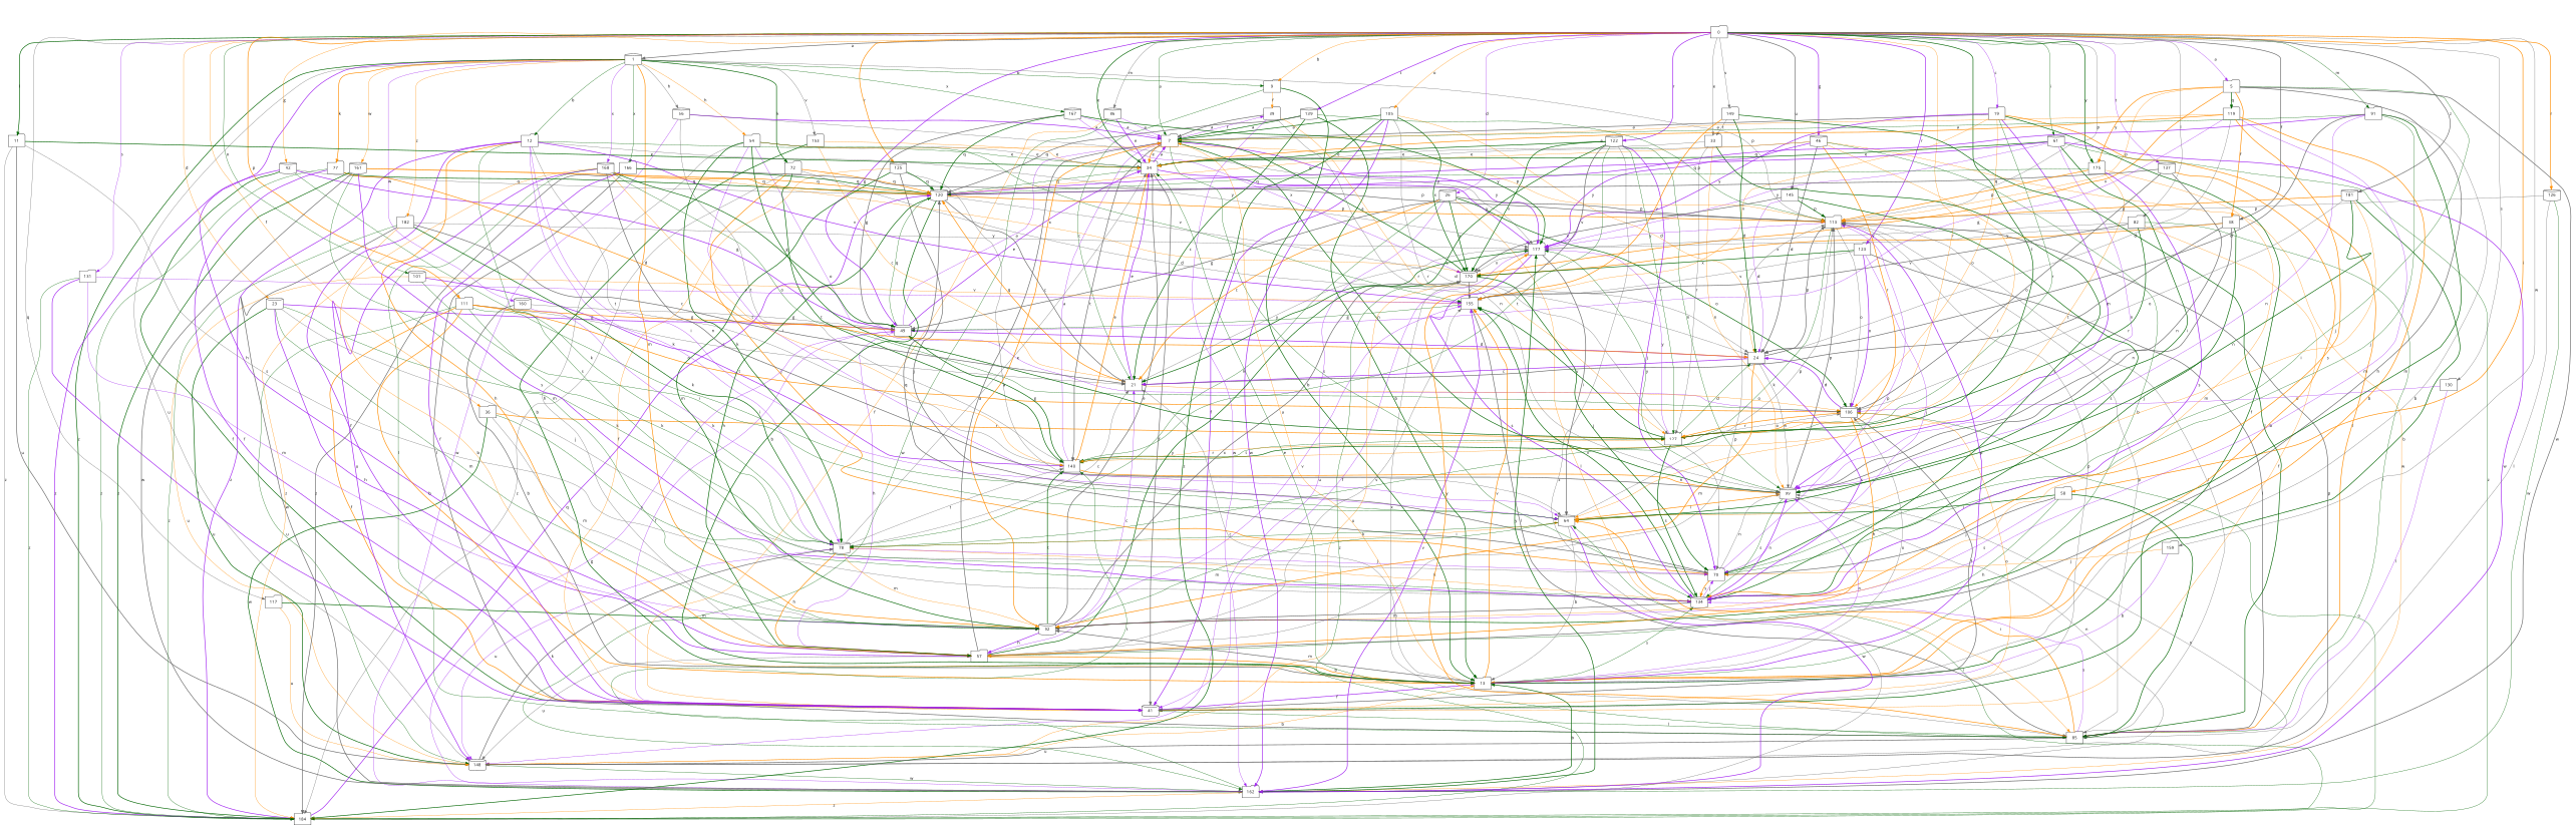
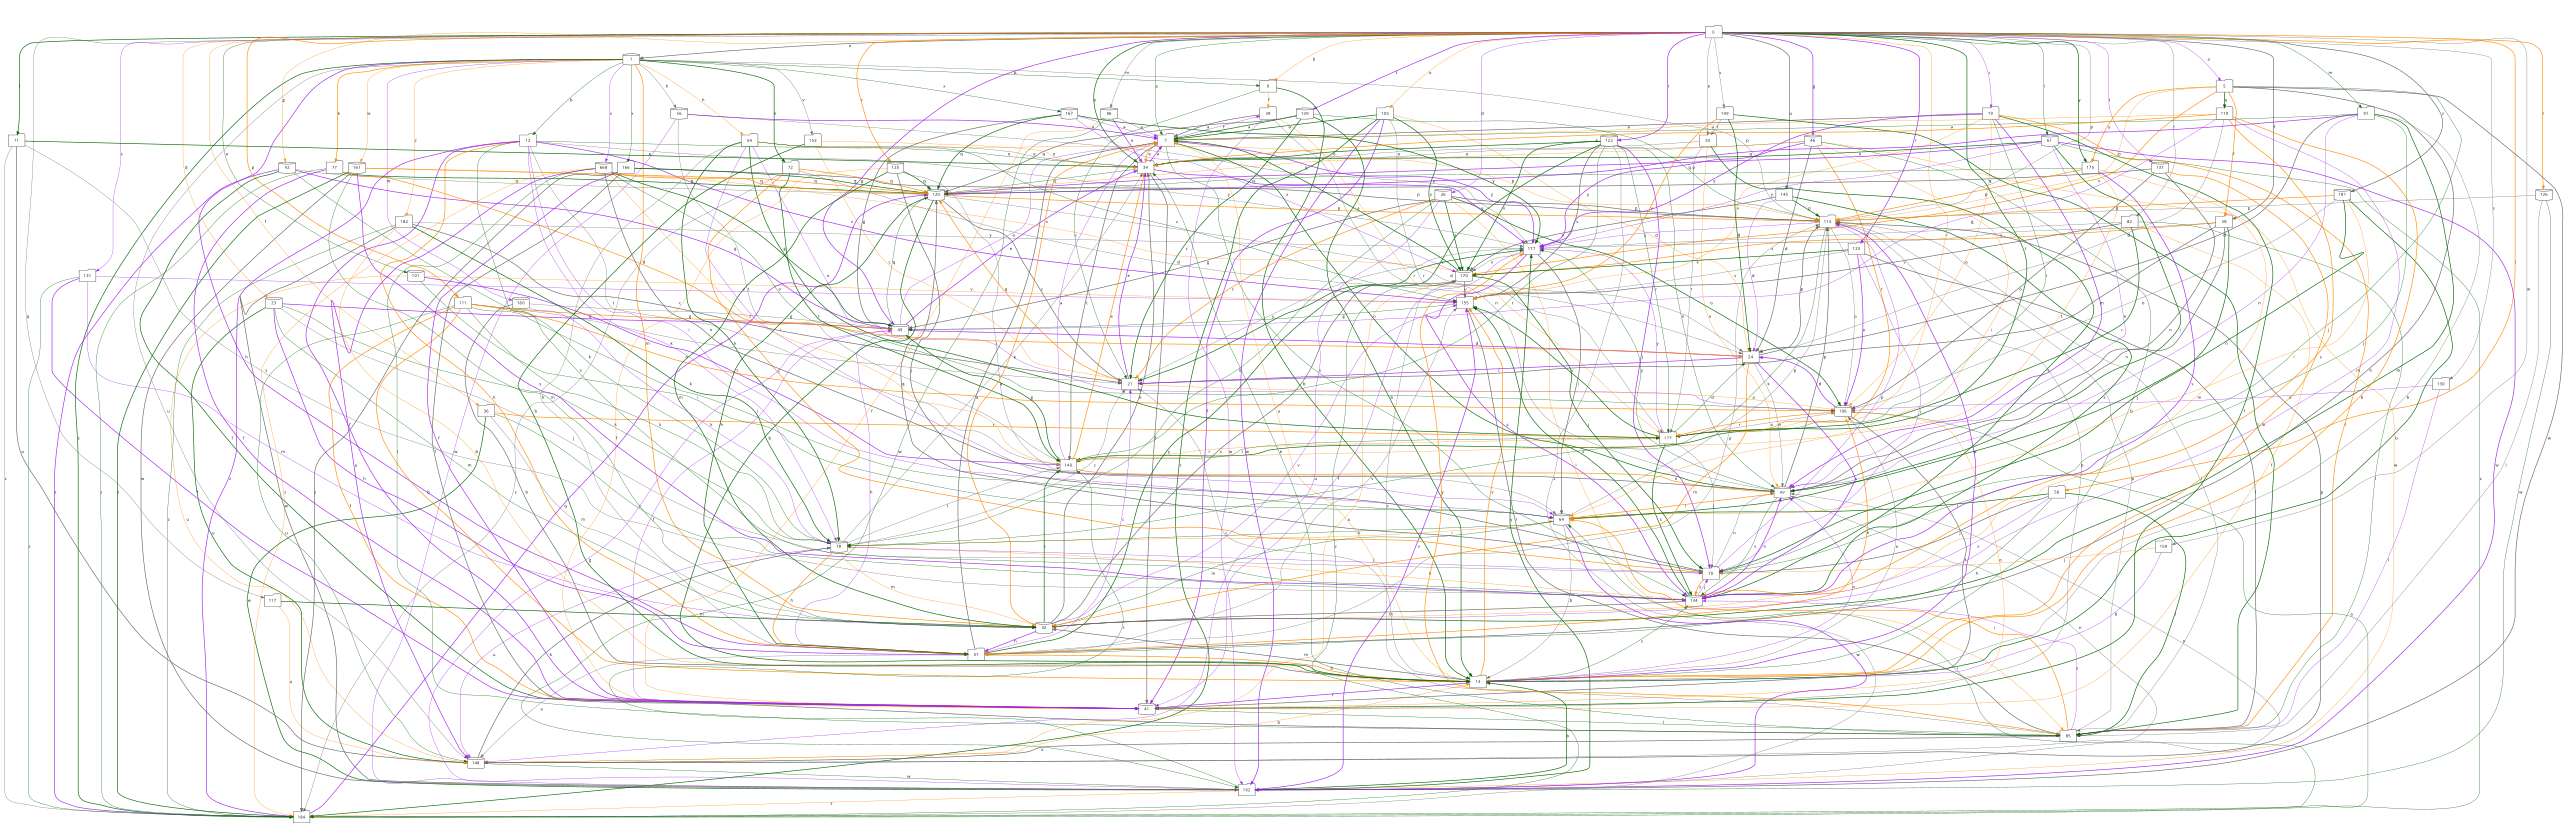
  strict digraph {
    fontname="Open Sans"
    node [fontname="Open Sans" shape=folder]
    edge [color=darkgreen fontname="Open Sans" style=solid]
    1 [shape=cylinder]
    0
    5
    7
    9
    19
    23 [shape=cylinder]
    26 [shape=cylinder]
    33
    34
    36
    38
    42 [shape=cylinder]
    46 [shape=cylinder]
    49 [shape=cylinder]
    58
    61 [shape=cylinder]
    n18 [label=11]
    82
    86 [shape=cylinder]
    91
    101 [shape=cylinder]
    105
    111
    113
    117
    122 [shape=cylinder]
    123
    125 [shape=cylinder]
    126 [shape=cylinder]
    127
    130
    131
    137 [shape=cylinder]
    139 [shape=cylinder]
    140
    145
    149
    159
    175
    181 [shape=cylinder]
    12
    54
    56 [shape=cylinder]
    57
    72
    77
    92 [shape=cylinder]
    148 [shape=cylinder]
    153
    160 [shape=cylinder]
    161 [shape=cylinder]
    166
    167 [shape=cylinder]
-   168 [shape=cylinder]
+   168 [shape=cylinder label=668]
    182
    184
    70
    119
    162
    170 [shape=cylinder]
    39
    99 [shape=cylinder]
    134 [shape=cylinder]
    177
    13
    21
    41 [shape=cylinder]
    155
    106 [shape=cylinder]
    85
    78 [shape=cylinder]
    120 [shape=cylinder]
    64 [shape=cylinder]
    n75 [label=24]
    1 -> 9 [label=b]
    1 -> 113 [color=gray40 label=p]
    1 -> 12 [label=b]
    1 -> 54 [color=darkorange label=h]
    1 -> 56 [color=gray40 label=h]
    1 -> 57 [color=purple label=h style=bold]
    1 -> 72 [label=k style=bold]
    1 -> 77 [color=darkorange label=k style=bold]
    1 -> 92 [color=darkorange label=m style=bold]
    1 -> 148 [color=gray40 label=u]
    1 -> 153 [color=gray40 label=v]
    1 -> 160 [color=purple label=w]
    1 -> 161 [color=darkorange label=w]
    1 -> 166 [label=x]
    1 -> 167 [label=x]
    1 -> 168 [color=purple label=x]
    1 -> 182 [color=darkorange label=z]
    1 -> 184 [label=z style=bold]
    0 -> 1 [color=gray40 label=a style=bold]
    0 -> 5 [color=purple label=a]
    0 -> 7 [label=a]
    0 -> 9 [color=darkorange label=b]
    0 -> 19 [color=purple label=c]
    0 -> 23 [color=darkorange label=d]
    0 -> 26 [color=purple label=d]
    0 -> 33 [color=gray40 label=e]
    0 -> 34 [label=e style=bold]
    0 -> 36 [color=darkorange label=f]
    0 -> 38 [color=gray40 label=f style=bold]
    0 -> 42 [color=darkorange label=g]
    0 -> 46 [color=purple label=g style=bold]
    0 -> 49 [color=purple label=g style=bold]
    0 -> 58 [color=darkorange label=i style=bold]
    0 -> 61 [label=i]
    0 -> n18 [label=l style=bold]
    0 -> 82 [color=gray40 label=l]
    0 -> 86 [color=gray40 label=m]
    0 -> 91 [label=m]
    0 -> 101 [label=o]
    0 -> 105 [color=darkorange label=o]
    0 -> 111 [color=darkorange label=p style=bold]
    0 -> 113 [color=gray40 label=p]
    0 -> 117 [color=gray40 label=q]
    0 -> 122 [color=purple label=r style=bold]
    0 -> 123 [color=purple label=r style=bold]
    0 -> 125 [color=darkorange label=r style=bold]
    0 -> 126 [color=darkorange label=r style=bold]
    0 -> 127 [color=darkorange label=r]
    0 -> 130 [color=gray40 label=s]
    0 -> 131 [color=purple label=s]
    0 -> 137 [color=purple label=t]
    0 -> 139 [color=purple label=t style=bold]
    0 -> 140 [label=t style=bold]
    0 -> 145 [color=gray40 label=u style=bold]
    0 -> 149 [color=gray40 label=v]
    0 -> 159 [color=gray40 label=w]
    0 -> 175 [label=y style=bold]
    0 -> 181 [color=gray40 label=z style=bold]
    5 -> 38 [color=darkorange label=f style=bold]
    5 -> 113 [color=darkorange label=p]
    5 -> 175 [color=darkorange label=y style=bold]
    5 -> 57 [color=gray40 label=h style=bold]
    5 -> 70 [label=j]
    5 -> 119 [label=q style=bold]
    5 -> 162 [color=gray40 label=w style=bold]
    5 -> 170 [color=darkorange label=x style=bold]
    7 -> 34 [color=darkorange label=e style=bold]
    7 -> 140 [color=gray40 label=t style=bold]
    7 -> 39 [color=purple label=f]
    7 -> 99 [label=n style=bold]
    7 -> 134 [label=s]
    7 -> 177 [color=purple label=y style=bold]
    9 -> 39 [color=darkorange label=f]
    9 -> 13 [label=b style=bold]
    9 -> 21 [label=c]
    19 -> 7 [color=gray40 label=a style=bold]
    19 -> 127 [label=r]
    19 -> 99 [color=purple label=n style=bold]
    19 -> 177 [color=purple label=y style=bold]
    19 -> 41 [label=f style=bold]
    19 -> 155 [color=darkorange label=v]
    19 -> 106 [color=darkorange label=o]
    19 -> 85 [color=darkorange label=l style=bold]
    23 -> 49 [color=purple label=g style=bold]
    23 -> 57 [color=purple label=h style=bold]
    23 -> 92 [label=m]
    23 -> 148 [label=u style=bold]
    23 -> 70 [color=gray40 label=j]
    23 -> 78 [label=k]
    26 -> 49 [color=gray40 label=g style=bold]
    26 -> 113 [color=gray40 label=p style=bold]
    26 -> 148 [color=purple label=u]
    26 -> 170 [label=x style=bold]
    26 -> 21 [color=darkorange label=c style=bold]
    26 -> 106 [label=o style=bold]
    26 -> 85 [color=darkorange label=l]
    26 -> 78 [label=k]
    33 -> 34 [color=gray40 label=e]
    33 -> 127 [color=gray40 label=r]
    33 -> 99 [color=darkorange label=n]
    33 -> 134 [label=s style=bold]
    34 -> 7 [color=purple label=a style=bold]
    34 -> 177 [color=purple label=y style=bold]
    34 -> 41 [color=gray40 label=f style=bold]
    34 -> 120 [label=q]
    36 -> 127 [color=darkorange label=r style=bold]
    36 -> 92 [color=gray40 label=m]
    36 -> 162 [label=w style=bold]
    36 -> 134 [label=s]
    38 -> 70 [label=j style=bold]
    38 -> 170 [color=darkorange label=x style=bold]
    38 -> 99 [color=gray40 label=n style=bold]
    38 -> 177 [color=gray40 label=y]
    38 -> 21 [color=gray40 label=c style=bold]
    42 -> 49 [color=purple label=g style=bold]
    42 -> 184 [color=purple label=z style=bold]
    42 -> 41 [label=f style=bold]
    42 -> 78 [label=k]
    42 -> 120 [color=gray40 label=q]
    46 -> 34 [color=gray40 label=e]
    46 -> 127 [color=darkorange label=r style=bold]
    46 -> 162 [color=darkorange label=w]
    46 -> 177 [color=purple label=y style=bold]
    46 -> 13 [label=b]
    46 -> 120 [color=darkorange label=q]
    46 -> 64 [color=darkorange label=i]
    46 -> n75 [color=gray40 label=d style=bold]
    49 -> 7 [color=purple label=a]
    49 -> 34 [color=purple label=e style=bold]
    49 -> 57 [color=purple label=h]
    49 -> 41 [color=purple label=f]
    49 -> 120 [label=q]
    49 -> n75 [color=purple label=d style=bold]
    58 -> 57 [label=h]
    58 -> 70 [color=gray40 label=j style=bold]
    58 -> 134 [color=purple label=s]
    58 -> 85 [label=l style=bold]
    58 -> 64 [label=i style=bold]
    61 -> 34 [label=e style=bold]
    61 -> 184 [label=z]
    61 -> 162 [color=purple label=w style=bold]
    61 -> 99 [color=purple label=n]
    61 -> 177 [color=purple label=y]
    61 -> 120 [color=purple label=q style=bold]
    61 -> 64 [label=i style=bold]
    n18 -> 34 [label=e style=bold]
    n18 -> 148 [color=gray40 label=u style=bold]
    n18 -> 184 [color=gray40 label=z]
    n18 -> 134 [color=gray40 label=s]
    82 -> 127 [label=r style=bold]
    82 -> 177 [color=gray40 label=y]
    82 -> 41 [color=darkorange label=f]
    82 -> 155 [color=gray40 label=v style=bold]
    82 -> 85 [label=l]
    86 -> 7 [color=purple label=a]
    86 -> 34 [color=purple label=e style=bold]
    86 -> 162 [label=w]
    86 -> 41 [color=darkorange label=f]
    91 -> 7 [label=a]
    91 -> 92 [label=m style=bold]
    91 -> 70 [label=j]
    91 -> 99 [color=purple label=n]
    91 -> 13 [color=gray40 label=b]
    91 -> 120 [color=purple label=q style=bold]
    91 -> n75 [color=gray40 label=d style=bold]
    101 -> 140 [color=purple label=t style=bold]
    101 -> 148 [color=darkorange label=u]
    101 -> 155 [color=darkorange label=v]
    101 -> 64 [label=i]
    105 -> 7 [label=a style=bold]
    105 -> 127 [color=gray40 label=r]
    105 -> 184 [label=z style=bold]
    105 -> 162 [color=purple label=w style=bold]
    105 -> 170 [label=x style=bold]
    105 -> 41 [color=purple label=f style=bold]
    105 -> n75 [color=darkorange label=d]
    111 -> 49 [color=darkorange label=g style=bold]
    111 -> 148 [label=u]
    111 -> 13 [color=darkorange label=b style=bold]
    111 -> 21 [color=gray40 label=c]
    111 -> 41 [color=darkorange label=f style=bold]
    111 -> 106 [color=darkorange label=o style=bold]
    111 -> 78 [label=k]
    111 -> 64 [label=i]
    113 -> 177 [color=purple label=y]
    113 -> 106 [color=gray40 label=o]
    113 -> 85 [color=gray40 label=l]
    113 -> 78 [label=k]
    117 -> 92 [label=m style=bold]
    117 -> 148 [color=darkorange label=u]
    122 -> 34 [label=e style=bold]
    122 -> 127 [label=r]
    122 -> 140 [label=t]
    122 -> 184 [color=gray40 label=z]
    122 -> 70 [color=purple label=j style=bold]
    122 -> 170 [label=x style=bold]
    122 -> 99 [label=n]
    122 -> 21 [label=c style=bold]
    122 -> 155 [color=gray40 label=v style=bold]
    123 -> 70 [color=purple label=j]
    123 -> 170 [label=x style=bold]
    123 -> 155 [color=gray40 label=v]
    123 -> 106 [color=purple label=o style=bold]
    123 -> 85 [color=gray40 label=l style=bold]
    125 -> 92 [label=m style=bold]
    125 -> 70 [color=gray40 label=j style=bold]
    125 -> 41 [color=darkorange label=f]
    125 -> 120 [label=q style=bold]
    125 -> 64 [color=gray40 label=i]
    126 -> 113 [color=gray40 label=p]
    126 -> 162 [label=w]
    126 -> 85 [color=gray40 label=l]
    127 -> 140 [label=t]
    127 -> 70 [color=gray40 label=j]
    127 -> 134 [label=s style=bold]
    127 -> 177 [color=purple label=y]
    127 -> 155 [label=v style=bold]
    127 -> 106 [color=gray40 label=o]
    127 -> n75 [label=d]
    130 -> 106 [color=purple label=o]
    130 -> 85 [color=purple label=l]
    131 -> 92 [color=purple label=m]
    131 -> 184 [label=z]
    131 -> 41 [color=purple label=f style=bold]
    131 -> 155 [color=purple label=v]
    137 -> 99 [color=gray40 label=n style=bold]
    137 -> 13 [color=darkorange label=b style=bold]
    137 -> 106 [color=gray40 label=o style=bold]
    137 -> 120 [color=gray40 label=q style=bold]
    139 -> 7 [label=a style=bold]
    139 -> 113 [label=p]
    139 -> 13 [label=b style=bold]
    139 -> 21 [label=c style=bold]
    139 -> 120 [color=gray40 label=q style=bold]
    140 -> 7 [color=purple label=a]
    140 -> 34 [color=darkorange label=e style=bold]
    140 -> 49 [label=g style=bold]
    140 -> 127 [color=darkorange label=r]
    140 -> 99 [color=darkorange label=n style=bold]
    145 -> 113 [label=p style=bold]
    145 -> 170 [color=gray40 label=x style=bold]
    145 -> 134 [label=s style=bold]
    145 -> n75 [color=purple label=d]
    149 -> 33 [color=gray40 label=t]
    149 -> 155 [color=darkorange label=v style=bold]
    149 -> 85 [label=l style=bold]
    149 -> n75 [label=d style=bold]
    159 -> 70 [color=darkorange label=j]
    159 -> 13 [color=purple label=b]
    175 -> 113 [color=darkorange label=p style=bold]
    175 -> 140 [color=darkorange label=t]
    175 -> 92 [color=darkorange label=m]
    175 -> 134 [color=purple label=s style=bold]
    175 -> 120 [label=q]
    181 -> 113 [color=darkorange label=p style=bold]
    181 -> 99 [label=n style=bold]
    181 -> 13 [label=b style=bold]
    181 -> 106 [color=gray40 label=o]
    181 -> 64 [color=darkorange label=i]
    12 -> 34 [label=e]
    12 -> 140 [color=gray40 label=t]
    12 -> 57 [color=darkorange label=h style=bold]
    12 -> 184 [color=purple label=z style=bold]
    12 -> 134 [label=s]
    12 -> 177 [color=gray40 label=y]
    12 -> 41 [color=purple label=f style=bold]
    12 -> 155 [color=purple label=v style=bold]
    12 -> 78 [color=purple label=k]
    12 -> 64 [color=purple label=i]
    54 -> 34 [color=gray40 label=e]
    54 -> 113 [color=darkorange label=p]
    54 -> 127 [label=r style=bold]
    54 -> 57 [color=gray40 label=h]
    54 -> 155 [label=v]
    54 -> 106 [color=purple label=o]
    54 -> 78 [label=k style=bold]
    54 -> 64 [color=purple label=i]
    56 -> 7 [color=purple label=a style=bold]
    56 -> 140 [color=gray40 label=t]
    56 -> 162 [color=purple label=w]
    56 -> 177 [color=gray40 label=y]
    57 -> 7 [color=gray40 label=a style=bold]
    57 -> 113 [color=gray40 label=p]
    57 -> 148 [color=gray40 label=u]
    57 -> 177 [label=y style=bold]
    57 -> 13 [color=darkorange label=b style=bold]
    57 -> 21 [color=purple label=c]
    57 -> 155 [color=gray40 label=v]
    72 -> 140 [label=t style=bold]
    72 -> 184 [color=gray40 label=z]
    72 -> 70 [color=darkorange label=j style=bold]
    72 -> 120 [color=darkorange label=q style=bold]
    72 -> n75 [color=gray40 label=d]
    77 -> 184 [label=z]
    77 -> 41 [color=purple label=f style=bold]
    77 -> 120 [label=q style=bold]
    77 -> n75 [color=darkorange label=d style=bold]
    92 -> 7 [color=darkorange label=a style=bold]
    92 -> 34 [color=gray40 label=e style=bold]
    92 -> 140 [label=t style=bold]
    92 -> 57 [color=purple label=h style=bold]
    92 -> 170 [color=gray40 label=x style=bold]
    92 -> 155 [color=purple label=v]
    148 -> 113 [color=gray40 label=p style=bold]
    148 -> 162 [label=w]
    148 -> 99 [color=gray40 label=n]
    148 -> 13 [color=darkorange label=b]
    148 -> 78 [color=gray40 label=k style=bold]
    153 -> 34 [color=darkorange label=e]
    153 -> 13 [label=b style=bold]
    153 -> 21 [color=darkorange label=c]
    160 -> 49 [color=gray40 label=g]
    160 -> 13 [color=gray40 label=b style=bold]
    160 -> 78 [color=purple label=k]
    161 -> 92 [label=m]
    161 -> 184 [label=z style=bold]
    161 -> 162 [color=gray40 label=w style=bold]
    161 -> 170 [color=darkorange label=x]
    161 -> 134 [color=purple label=s style=bold]
    161 -> 120 [color=darkorange label=q style=bold]
    166 -> 113 [color=gray40 label=p style=bold]
    166 -> 184 [color=gray40 label=z style=bold]
    166 -> 41 [color=purple label=f style=bold]
    166 -> 85 [color=gray40 label=l style=bold]
    166 -> 120 [label=q style=bold]
    167 -> 7 [color=purple label=a]
    167 -> 49 [color=gray40 label=g style=bold]
    167 -> 170 [color=purple label=x]
    167 -> 177 [label=y style=bold]
    167 -> 120 [label=q style=bold]
    168 -> 49 [label=g style=bold]
    168 -> 140 [color=darkorange label=t]
    168 -> 148 [color=purple label=u style=bold]
    168 -> 184 [color=darkorange label=z]
    168 -> 99 [color=gray40 label=n style=bold]
    168 -> 106 [label=o]
    168 -> 85 [label=l]
    168 -> 120 [color=darkorange label=q style=bold]
    182 -> 184 [label=z]
    182 -> 162 [color=gray40 label=w style=bold]
    182 -> 177 [color=gray40 label=y]
    182 -> 13 [color=darkorange label=b]
    182 -> 21 [color=gray40 label=c style=bold]
    182 -> 78 [label=k style=bold]
    184 -> 106 [label=o]
    184 -> 120 [color=purple label=q style=bold]
    184 -> 64 [label=i]
    70 -> 113 [color=purple label=p]
    70 -> 99 [color=gray40 label=n]
    70 -> 134 [color=darkorange label=s style=bold]
    70 -> 120 [color=gray40 label=q style=bold]
    119 -> 7 [color=darkorange label=a]
    119 -> 34 [color=darkorange label=e style=bold]
    119 -> 49 [color=purple label=g]
    119 -> 92 [color=purple label=m]
    119 -> 134 [color=darkorange label=s style=bold]
    119 -> 13 [color=darkorange label=b style=bold]
    119 -> n75 [color=gray40 label=d]
    162 -> 49 [color=purple label=g]
    162 -> 140 [label=t]
    162 -> 184 [color=darkorange label=z]
    162 -> 99 [color=gray40 label=n]
    162 -> 177 [label=y style=bold]
    162 -> 13 [label=b style=bold]
    162 -> 155 [color=purple label=v style=bold]
    170 -> 7 [label=a style=bold]
    170 -> 148 [color=darkorange label=u]
    170 -> 184 [label=z]
    170 -> 70 [label=j style=bold]
    170 -> 155 [color=gray40 label=v style=bold]
    39 -> 7 [color=gray40 label=a style=bold]
    39 -> 127 [color=darkorange label=r]
    39 -> 162 [color=purple label=w]
    39 -> 99 [color=gray40 label=n]
    99 -> 113 [color=gray40 label=p style=bold]
    99 -> 134 [label=s]
    99 -> 177 [label=y]
    99 -> 64 [color=darkorange label=i style=bold]
    134 -> 92 [color=gray40 label=m style=bold]
    134 -> 70 [color=purple label=j]
    134 -> 99 [color=purple label=n style=bold]
    134 -> 155 [label=v style=bold]
    134 -> 78 [color=darkorange label=k]
    177 -> 170 [color=gray40 label=x]
    177 -> 134 [color=purple label=s style=bold]
    177 -> 41 [color=purple label=f]
    177 -> 64 [color=gray40 label=i style=bold]
    13 -> 7 [color=darkorange label=a]
    13 -> 113 [color=purple label=p style=bold]
    13 -> 92 [color=gray40 label=m style=bold]
    13 -> 99 [color=purple label=n]
    13 -> 134 [label=s]
    13 -> 21 [color=gray40 label=c]
    13 -> 41 [color=purple label=f style=bold]
    13 -> 155 [color=darkorange label=v style=bold]
    13 -> 106 [color=gray40 label=o]
    21 -> 34 [color=purple label=e style=bold]
    21 -> 177 [color=gray40 label=y]
    21 -> 106 [color=darkorange label=o]
    21 -> 120 [color=darkorange label=q style=bold]
    41 -> 113 [color=gray40 label=p]
    41 -> 106 [color=darkorange label=o]
    41 -> 85 [label=l]
    155 -> 49 [label=g]
    155 -> 85 [color=gray40 label=l style=bold]
    106 -> 127 [color=darkorange label=r style=bold]
    106 -> 57 [color=darkorange label=h style=bold]
    106 -> 41 [color=gray40 label=f style=bold]
    106 -> n75 [color=purple label=d style=bold]
    85 -> 34 [label=e]
    85 -> 113 [color=gray40 label=p]
    85 -> 148 [color=gray40 label=u style=bold]
    85 -> 170 [color=gray40 label=x]
    85 -> 134 [color=purple label=s]
    85 -> 177 [color=darkorange label=y style=bold]
    85 -> 64 [color=darkorange label=i style=bold]
    78 -> 34 [color=gray40 label=e]
    78 -> 140 [color=gray40 label=t]
    78 -> 57 [color=darkorange label=h style=bold]
    78 -> 92 [color=darkorange label=m]
    78 -> 148 [color=purple label=u]
    78 -> 70 [color=purple label=j]
    78 -> 21 [color=gray40 label=c]
    78 -> 64 [color=darkorange label=i]
    120 -> 113 [color=darkorange label=p style=bold]
    120 -> 57 [label=h style=bold]
    120 -> 13 [label=b style=bold]
    120 -> 21 [color=gray40 label=c style=bold]
    120 -> n75 [color=gray40 label=d]
    64 -> 113 [color=gray40 label=p]
    64 -> 92 [label=m]
    64 -> 162 [color=purple label=w style=bold]
    64 -> 13 [color=gray40 label=b]
    64 -> 78 [label=k]
    n75 -> 113 [color=gray40 label=p style=bold]
    n75 -> 92 [color=darkorange label=m style=bold]
    n75 -> 99 [color=gray40 label=n]
    n75 -> 134 [color=purple label=s style=bold]
    n75 -> 21 [color=purple label=c style=bold]
  }
